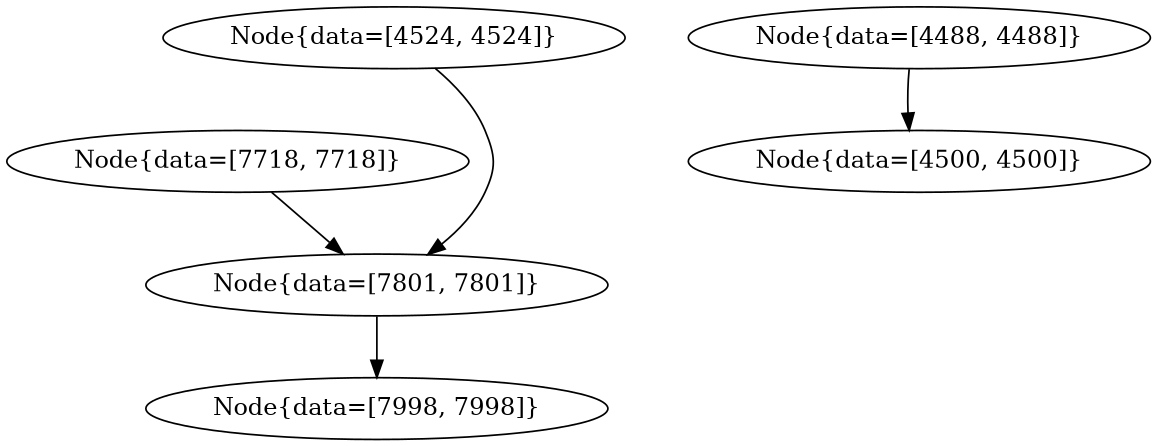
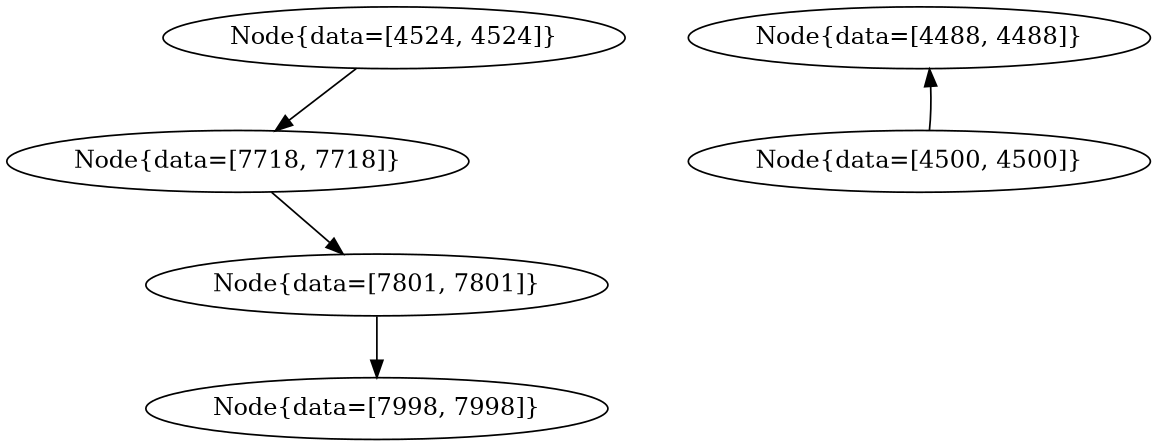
  digraph {
    n1 [label="Node{data=[4524, 4524]}"]
    n2 [label="Node{data=[7718, 7718]}"]
    n3 [label="Node{data=[4488, 4488]}"]
    n4 [label="Node{data=[4500, 4500]}"]
    n5 [label="Node{data=[7801, 7801]}"]
    n6 [label="Node{data=[7998, 7998]}"]
-   n1 -> n5
+   n1 -> n2
    n2 -> n5
-   n3 -> n4
+   n4 -> n3
    n5 -> n6
  }
